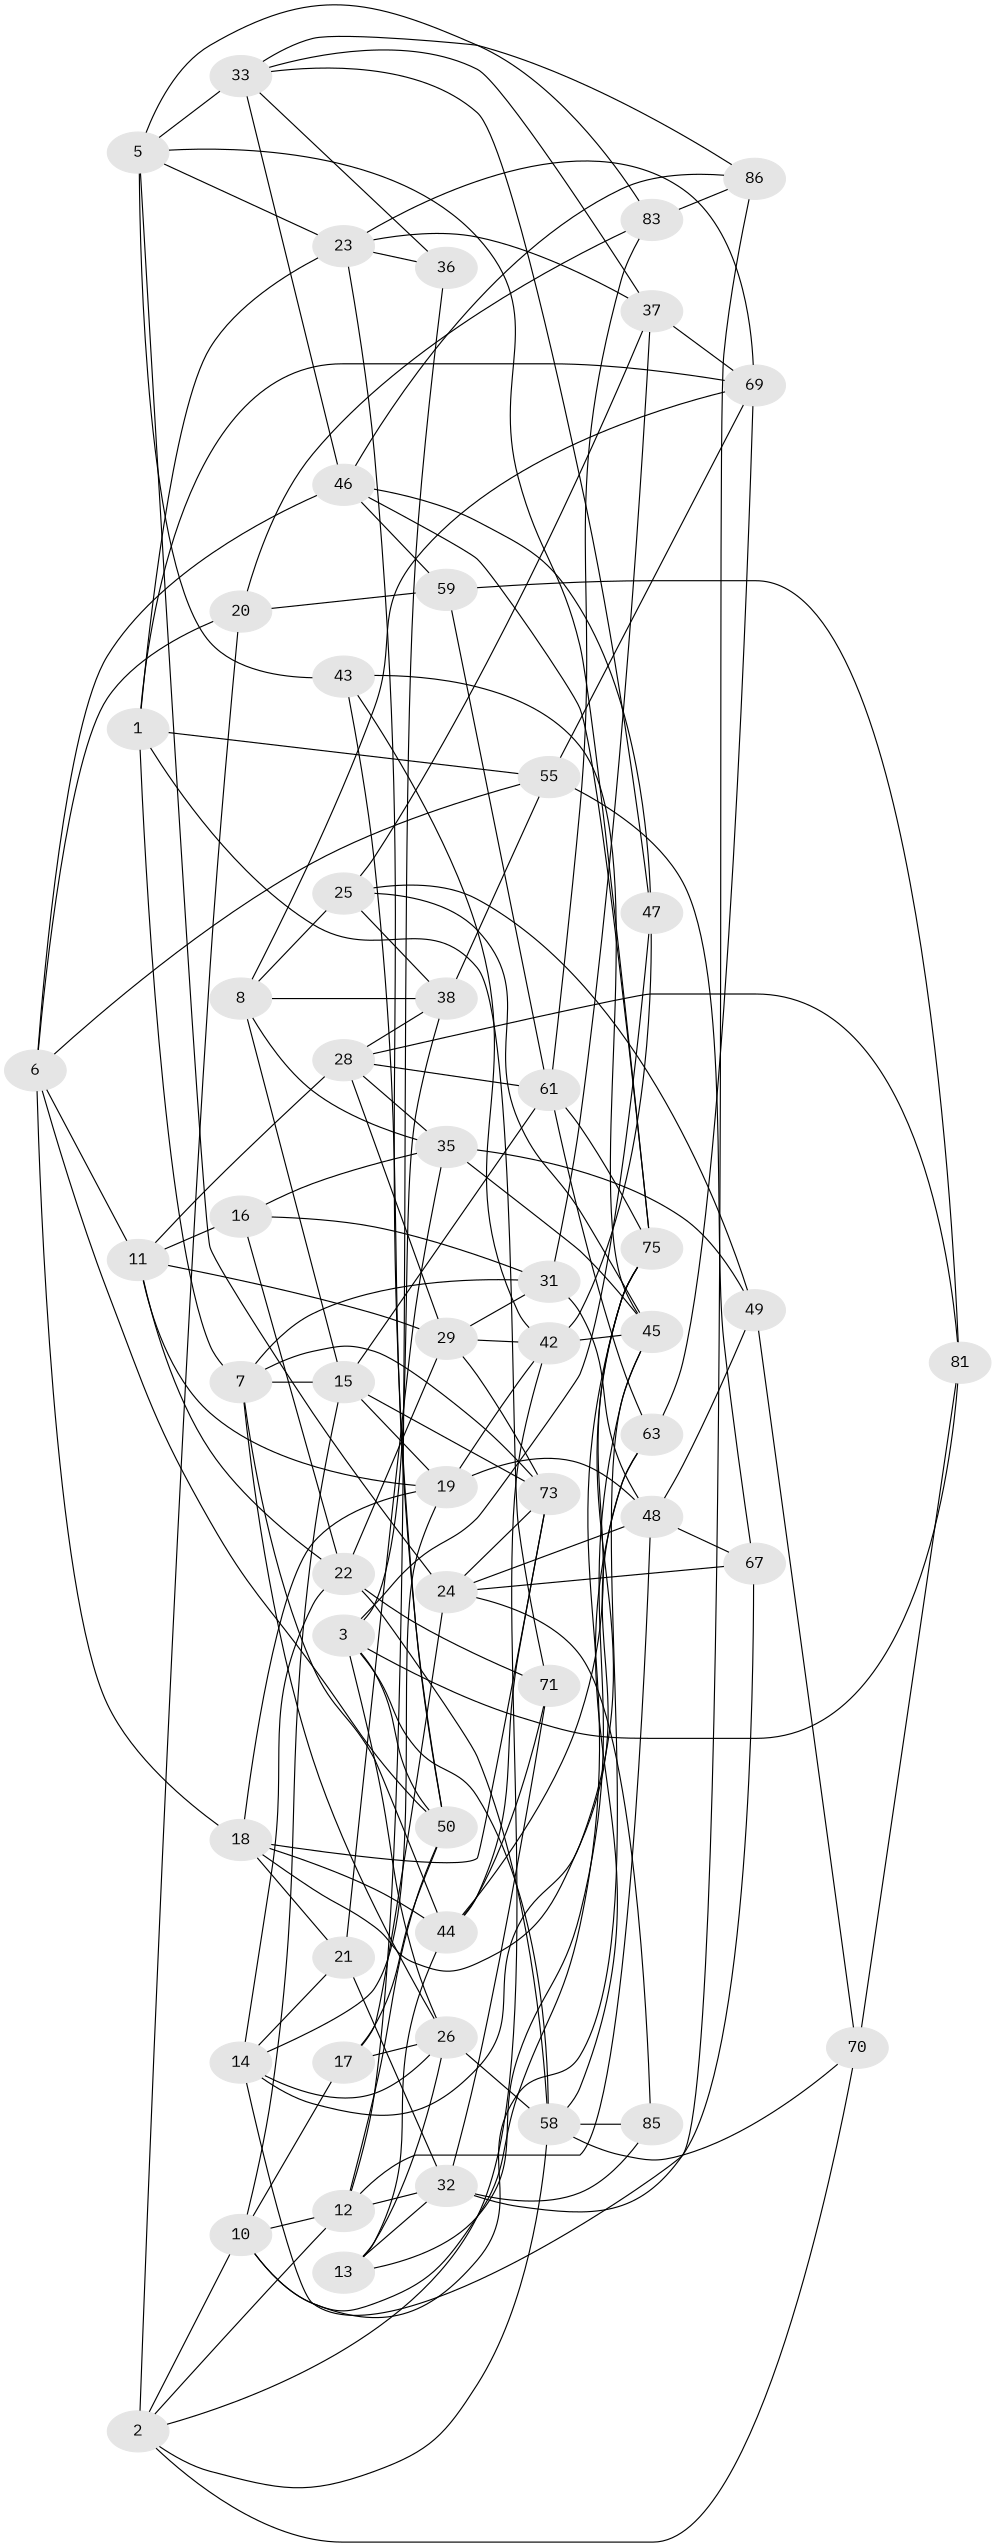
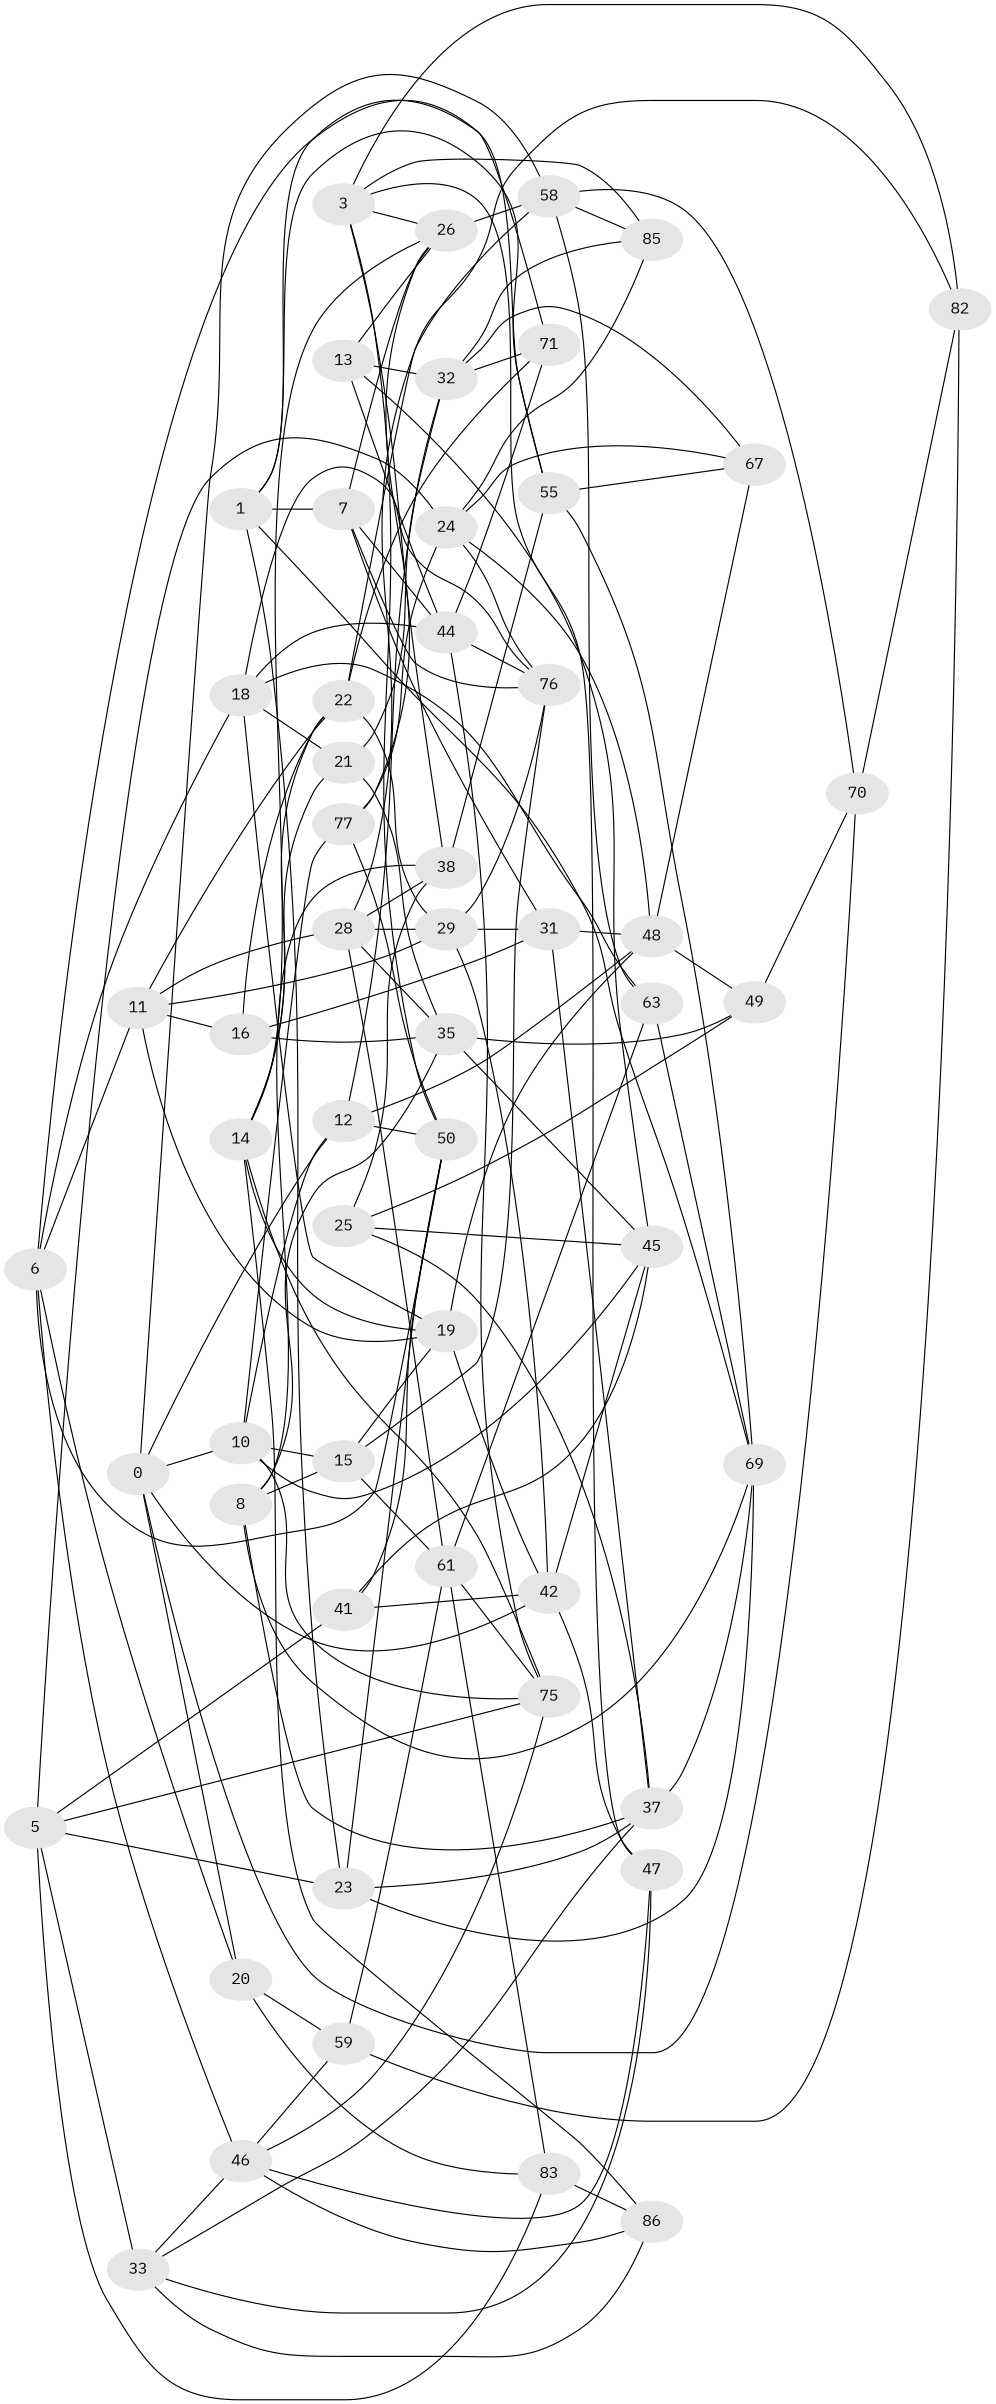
  graph {
    fontname="IBM Plex Mono"
    rankdir=LR
    node [color=gray90 fontname="IBM Plex Mono" style=filled]
    edge [fontname="IBM Plex Mono"]
    1 [super="+68"]
    7 [super="+89"]
    23 [super="+64"]
    55 [super="+88"]
    69 [super="+79"]
    71
    26 [super="+34"]
    15 [super="+82"]
    31 [super="+62"]
    44 [super="+95"]
-   73 [super="+74"]
+   73 [super="+74" label=76]
    50 [super="+52"]
    37 [super="+43"]
-   36
    n15 [label=67]
-   2 [super="+4"]
+   2 [super="+4" label=0]
    10 [super="+53"]
    12 [super="+40"]
    20
    42 [super="+51"]
    58 [super="+66"]
    70
    75 [super="+92"]
-   17
+   17 [label=77]
    45 [super="+91"]
    32 [super="+39"]
    48 [super="+77"]
    83
    59
    47
    85
    63
-   81
+   81 [label=82]
    3 [super="+93"]
    38 [super="+60"]
    5 [super="+78"]
    24 [super="+67"]
    33 [super="+84"]
-   41 [label=43]
+   41
    46 [super="+80"]
    86
    6 [super="+9"]
    11 [super="+94"]
    18 [super="+54"]
    29 [super="+57"]
    16
    19 [super="+27"]
    22 [super="+87"]
    28 [super="+56"]
    21
    61 [super="+90"]
    8 [super="+72"]
    35 [super="+76"]
    49
    13
    14 [super="+30"]
    25
    1 -- 7
    1 -- 23
    1 -- 55 [weight=2]
    1 -- 69
    1 -- 71
    7 -- 26
-   7 -- 15
    7 -- 31
    7 -- 44
    7 -- 73
    23 -- 69
    23 -- 50
    23 -- 37
-   23 -- 36
    55 -- 69
    55 -- n15
    26 -- 58
    15 -- 73
    15 -- 19
    15 -- 61
    31 -- 37
    31 -- 48
    44 -- 71
    44 -- 73
    44 -- 75
    37 -- 69
    2 -- 10
    2 -- 12
    2 -- 20
    2 -- 42
    2 -- 58
    2 -- 70
    10 -- 15
    10 -- 12
    10 -- 75
    10 -- 17
    10 -- 45
    12 -- 50
-   12 -- 36
    12 -- 32
    12 -- 48
    20 -- 83
    20 -- 59
    42 -- 45
    42 -- 47
    58 -- 70
    58 -- 85
    58 -- 63
    70 -- 81
    17 -- 26
    17 -- 50
    17 -- 24
    32 -- 71
    32 -- n15
    32 -- 85
    48 -- n15
    48 -- 49
    83 -- 86
    59 -- 81
    59 -- 61
    63 -- 69
    3 -- 26
    3 -- 50
    3 -- 47
-   3 -- 58
+   3 -- 85
    3 -- 81
    3 -- 38
    38 -- 55
    5 -- 23
    5 -- 75
    5 -- 83
    5 -- 24
    5 -- 33
    5 -- 41
    24 -- 73
    24 -- n15
    24 -- 48
    24 -- 85
    33 -- 37
-   33 -- 36
    33 -- 47
    33 -- 46
    33 -- 86
    41 -- 50
    41 -- 42
    41 -- 45
    46 -- 75
    46 -- 59
    46 -- 47
    46 -- 86
    6 -- 55
    6 -- 50
    6 -- 20
    6 -- 46
    6 -- 11
    6 -- 18
    11 -- 29
    11 -- 16
    11 -- 19
    11 -- 22
    11 -- 28
    18 -- 44
    18 -- 73
    18 -- 63
    18 -- 19
    18 -- 21
    29 -- 31
    29 -- 73
    29 -- 42
    16 -- 31
    16 -- 22
    16 -- 35
    19 -- 42
    19 -- 48
    22 -- 71
    22 -- 58
    22 -- 29
    28 -- 81
    28 -- 38 [weight=2]
    28 -- 29
    28 -- 61
    28 -- 35
    21 -- 32
    21 -- 35
    61 -- 75
    61 -- 83
    61 -- 63
    8 -- 69
    8 -- 15
-   8 -- 25
+   8 -- 37
    8 -- 38
    8 -- 35
    35 -- 45
    35 -- 49
    49 -- 70
    13 -- 26
    13 -- 44
    13 -- 45
    13 -- 32
    14 -- 26
    14 -- 75
    14 -- 86
    14 -- 19
    14 -- 22
    14 -- 21
    25 -- 37
    25 -- 45
    25 -- 38
    25 -- 49
  }
